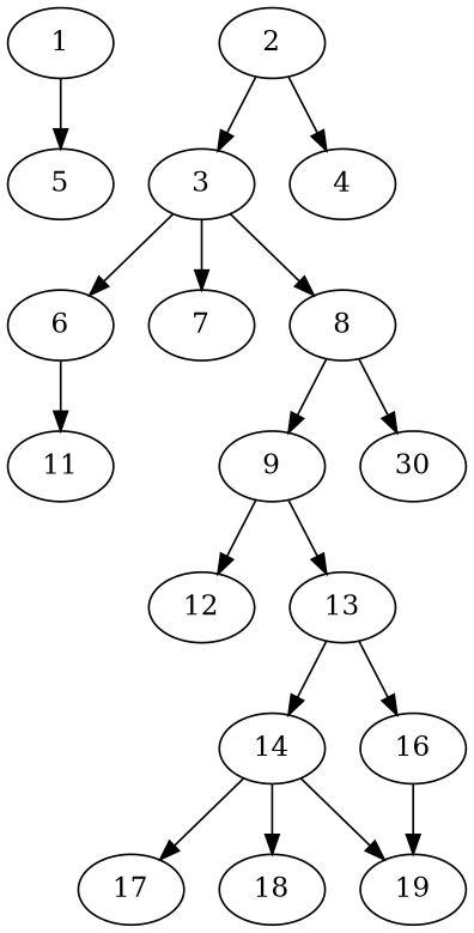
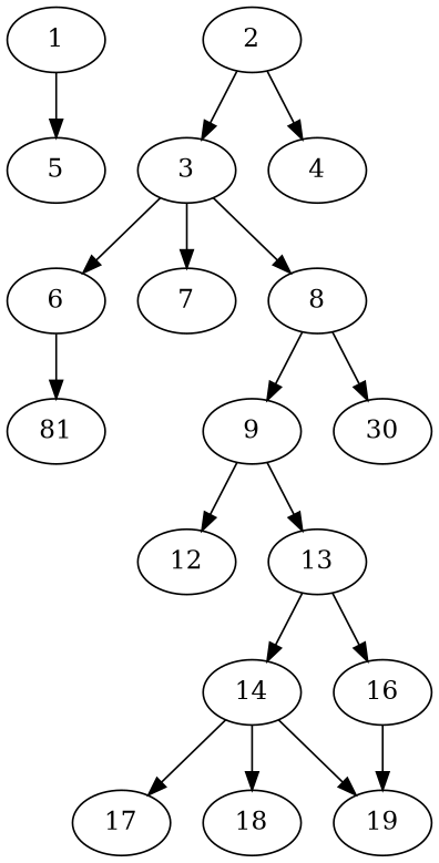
  digraph {
    node [alpha=0.05]
    1 [alpha=0.03 expect_size=55774501374291848]
    5 [expect_size=244851417856985088]
    2 [alpha=0.01 expect_size=35398260614587012]
    3 [alpha=0.09 expect_size=427459659115500]
    4 [alpha=0.06 expect_size=42033176842258612224]
    6 [alpha=0.12 expect_size=67068606734126809088]
    7 [alpha=0.14 expect_size=317398486097286]
    8 [alpha=0.08 expect_size=204166763208769536000]
-   11 [alpha=0.07 expect_size=569800400874328704]
+   11 [alpha=0.07 expect_size=569800400874328704 label=81]
    9 [expect_size=266007187521236107264]
    n11 [alpha=0.16 expect_size=146149030454563438592 label=30]
    12 [alpha=0.15 expect_size=4042388859256832000]
    13 [alpha=0.14 expect_size=1181160647052130]
    14 [alpha=0.15 expect_size=298862594951735488]
    16 [alpha=0.09 expect_size=44772980749141803008]
    17 [alpha=0.06 expect_size=63899924045190135808]
    18 [alpha=0.19 expect_size=390002429883996]
    19 [alpha=0.18 expect_size=5057845731646912]
    1 -> 5
    2 -> 3
    2 -> 4
    3 -> 6
    3 -> 7
    3 -> 8
    6 -> 11
    8 -> 9
    8 -> n11
    9 -> 12
    9 -> 13
    13 -> 14
    13 -> 16
    14 -> 17
    14 -> 18
    14 -> 19
    16 -> 19
  }
